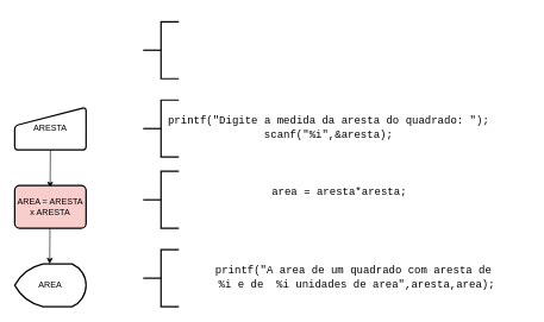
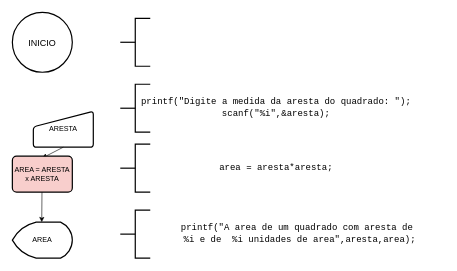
  <mxCell id="0" />
  <mxCell id="1" parent="0" />
- <mxCell id="2" value="ARESTA" style="html=1;strokeWidth=2;shape=manualInput;whiteSpace=wrap;rounded=1;size=26;arcSize=11;verticalAlign=middle;align=center;" parent="1" vertex="1"><mxGeometry x="20" y="150" width="100" height="60" as="geometry" /></mxCell>
+ <mxCell id="2" value="ARESTA" style="html=1;strokeWidth=2;shape=manualInput;whiteSpace=wrap;rounded=1;size=26;arcSize=11;verticalAlign=middle;align=center;" parent="1" vertex="1"><mxGeometry x="55" y="185" width="100" height="60" as="geometry" /></mxCell>
+ <mxCell id="3" value="&lt;font style=&quot;font-size: 15px&quot;&gt;INICIO&lt;/font&gt;" style="strokeWidth=2;html=1;shape=mxgraph.flowchart.start_2;whiteSpace=wrap;verticalAlign=middle;align=center;" parent="1" vertex="1"><mxGeometry x="20" y="20" width="100" height="100" as="geometry" /></mxCell>
  <mxCell id="4" value="" style="endArrow=classic;html=1;exitX=0.5;exitY=1;exitDx=0;exitDy=0;entryX=0.496;entryY=0.22;entryDx=0;entryDy=0;entryPerimeter=0;" parent="1" source="2" edge="1"><mxGeometry width="50" height="50" relative="1" as="geometry"><mxPoint x="69" y="220" as="sourcePoint" /><mxPoint x="69.6" y="263.2" as="targetPoint" /></mxGeometry></mxCell>
  <mxCell id="5" value="AREA = ARESTA x ARESTA" style="rounded=1;whiteSpace=wrap;html=1;absoluteArcSize=1;arcSize=14;strokeWidth=2;align=center;verticalAlign=middle;fillColor=#f8cecc;" parent="1" vertex="1"><mxGeometry x="20" y="260" width="100" height="60" as="geometry" /></mxCell>
  <mxCell id="6" value="AREA" style="strokeWidth=2;html=1;shape=mxgraph.flowchart.display;whiteSpace=wrap;" parent="1" vertex="1"><mxGeometry x="20" y="370" width="100" height="60" as="geometry" /></mxCell>
  <mxCell id="7" value="" style="endArrow=classic;html=1;exitX=0.5;exitY=1;exitDx=0;exitDy=0;" parent="1" edge="1"><mxGeometry width="50" height="50" relative="1" as="geometry"><mxPoint x="69.4" y="320" as="sourcePoint" /><mxPoint x="69" y="370" as="targetPoint" /></mxGeometry></mxCell>
  <mxCell id="8" value="&lt;div style=&quot;font-family: &amp;quot;consolas&amp;quot; , &amp;quot;courier new&amp;quot; , monospace ; font-size: 15px ; line-height: 20px&quot;&gt;&lt;div style=&quot;font-family: consolas, &amp;quot;courier new&amp;quot;, monospace; line-height: 20px;&quot;&gt;&lt;div&gt;&lt;span style=&quot;&quot;&gt;printf&lt;/span&gt;(&lt;span style=&quot;&quot;&gt;&quot;Digite&amp;nbsp;a&amp;nbsp;medida&amp;nbsp;da&amp;nbsp;aresta&amp;nbsp;do&amp;nbsp;quadrado:&amp;nbsp;&quot;&lt;/span&gt;);&lt;/div&gt;&lt;div&gt;&lt;span style=&quot;&quot;&gt;scanf&lt;/span&gt;(&lt;span style=&quot;&quot;&gt;&quot;&lt;/span&gt;&lt;span style=&quot;&quot;&gt;%i&lt;/span&gt;&lt;span style=&quot;&quot;&gt;&quot;&lt;/span&gt;,&amp;amp;&lt;span style=&quot;&quot;&gt;aresta&lt;/span&gt;);&lt;/div&gt;&lt;/div&gt;&lt;/div&gt;" style="text;html=1;strokeColor=none;fillColor=none;align=center;verticalAlign=middle;whiteSpace=wrap;rounded=0;labelBorderColor=none;" parent="1" vertex="1"><mxGeometry x="260" y="160" width="400" height="40" as="geometry" /></mxCell>
  <mxCell id="9" value="" style="strokeWidth=2;html=1;shape=mxgraph.flowchart.annotation_2;align=left;labelPosition=right;pointerEvents=1;" parent="1" vertex="1"><mxGeometry x="200" y="240" width="50" height="80" as="geometry" /></mxCell>
  <mxCell id="10" value="" style="strokeWidth=2;html=1;shape=mxgraph.flowchart.annotation_2;align=left;labelPosition=right;pointerEvents=1;" parent="1" vertex="1"><mxGeometry x="200" y="140" width="50" height="80" as="geometry" /></mxCell>
  <mxCell id="11" value="" style="strokeWidth=2;html=1;shape=mxgraph.flowchart.annotation_2;align=left;labelPosition=right;pointerEvents=1;" parent="1" vertex="1"><mxGeometry x="200" y="350" width="50" height="80" as="geometry" /></mxCell>
- <mxCell id="12" value="&lt;div style=&quot;font-family: &amp;quot;consolas&amp;quot; , &amp;quot;courier new&amp;quot; , monospace ; font-weight: normal ; font-size: 15px ; line-height: 20px&quot;&gt;&lt;div style=&quot;font-family: consolas, &amp;quot;courier new&amp;quot;, monospace; line-height: 20px;&quot;&gt;&lt;span style=&quot;&quot;&gt;area&lt;/span&gt;&amp;nbsp;=&amp;nbsp;&lt;span style=&quot;&quot;&gt;aresta&lt;/span&gt;*&lt;span style=&quot;&quot;&gt;aresta&lt;/span&gt;;&lt;/div&gt;&lt;/div&gt;" style="text;whiteSpace=wrap;html=1;rounded=0;align=center;verticalAlign=middle;labelBorderColor=none;" parent="1" vertex="1"><mxGeometry x="265" y="240" width="420" height="60" as="geometry" /></mxCell>
+ <mxCell id="12" value="&lt;div style=&quot;font-family: &amp;quot;consolas&amp;quot; , &amp;quot;courier new&amp;quot; , monospace ; font-weight: normal ; font-size: 15px ; line-height: 20px&quot;&gt;&lt;div style=&quot;font-family: consolas, &amp;quot;courier new&amp;quot;, monospace; line-height: 20px;&quot;&gt;&lt;span style=&quot;&quot;&gt;area&lt;/span&gt;&amp;nbsp;=&amp;nbsp;&lt;span style=&quot;&quot;&gt;aresta&lt;/span&gt;*&lt;span style=&quot;&quot;&gt;aresta&lt;/span&gt;;&lt;/div&gt;&lt;/div&gt;" style="text;whiteSpace=wrap;html=1;rounded=0;align=center;verticalAlign=middle;labelBorderColor=none;" parent="1" vertex="1"><mxGeometry x="250" y="250" width="420" height="60" as="geometry" /></mxCell>
  <mxCell id="13" value="&lt;div style=&quot;font-family: &amp;#34;consolas&amp;#34; , &amp;#34;courier new&amp;#34; , monospace ; font-weight: normal ; font-size: 15px ; line-height: 20px&quot;&gt;&lt;div style=&quot;font-family: &amp;#34;consolas&amp;#34; , &amp;#34;courier new&amp;#34; , monospace ; line-height: 20px&quot;&gt;&lt;span&gt;printf&lt;/span&gt;(&lt;span&gt;&quot;A&amp;nbsp;area&amp;nbsp;de&amp;nbsp;um&amp;nbsp;quadrado&amp;nbsp;com&amp;nbsp;aresta&amp;nbsp;de&lt;/span&gt;&lt;/div&gt;&lt;div style=&quot;font-family: &amp;#34;consolas&amp;#34; , &amp;#34;courier new&amp;#34; , monospace ; line-height: 20px&quot;&gt;&lt;span&gt;&amp;nbsp;&lt;/span&gt;&lt;span&gt;%i&lt;/span&gt;&lt;span&gt;&amp;nbsp;e&amp;nbsp;de&amp;nbsp;&amp;nbsp;&lt;/span&gt;&lt;span&gt;%i&lt;/span&gt;&lt;span&gt;&amp;nbsp;unidades&amp;nbsp;de&amp;nbsp;area&quot;&lt;/span&gt;,&lt;span&gt;aresta&lt;/span&gt;,&lt;span&gt;area&lt;/span&gt;);&lt;/div&gt;&lt;/div&gt;" style="text;html=1;rounded=0;align=center;verticalAlign=middle;labelBorderColor=none;whiteSpace=wrap;" parent="1" vertex="1"><mxGeometry x="250" y="370" width="490" height="40" as="geometry" /></mxCell>
  <mxCell id="14" value="" style="strokeWidth=2;html=1;shape=mxgraph.flowchart.annotation_2;align=left;labelPosition=right;pointerEvents=1;" parent="1" vertex="1"><mxGeometry x="200" y="30" width="50" height="80" as="geometry" /></mxCell>
